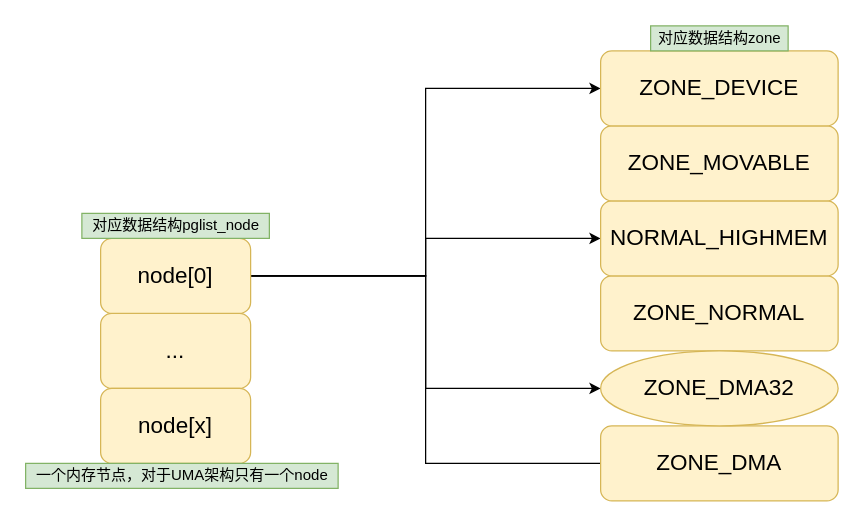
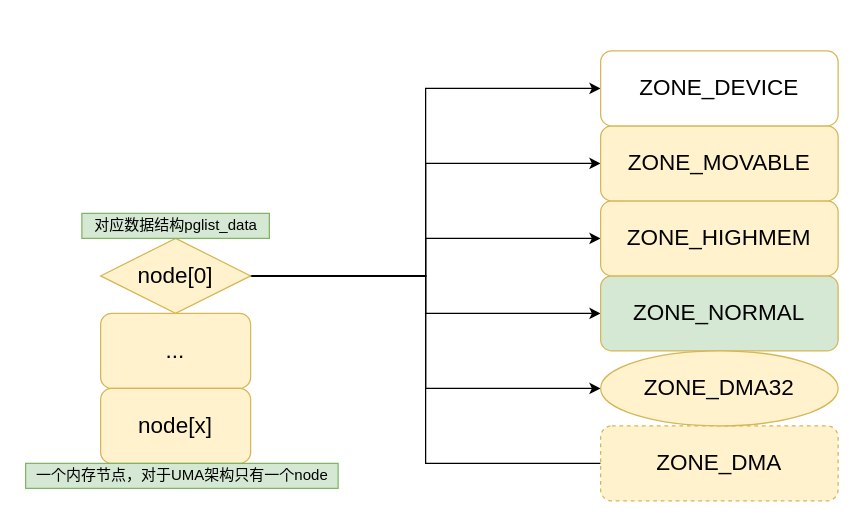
  <mxCell id="0" />
  <mxCell id="1" parent="0" />
  <mxCell id="2" value="&lt;font style=&quot;font-size: 18px&quot;&gt;...&lt;/font&gt;" style="rounded=1;whiteSpace=wrap;html=1;fillColor=#fff2cc;strokeColor=#d6b656;" vertex="1" parent="1"><mxGeometry x="80" y="250" width="120" height="60" as="geometry" /></mxCell>
  <mxCell id="3" value="&lt;font style=&quot;font-size: 18px&quot;&gt;node[x]&lt;/font&gt;" style="rounded=1;whiteSpace=wrap;html=1;fillColor=#fff2cc;strokeColor=#d6b656;" vertex="1" parent="1"><mxGeometry x="80" y="310" width="120" height="60" as="geometry" /></mxCell>
+ <mxCell id="4" style="edgeStyle=orthogonalEdgeStyle;rounded=0;orthogonalLoop=1;jettySize=auto;html=1;entryX=0;entryY=0.5;entryDx=0;entryDy=0;" edge="1" parent="1" source="10" target="13"><mxGeometry relative="1" as="geometry" /></mxCell>
  <mxCell id="5" style="edgeStyle=orthogonalEdgeStyle;rounded=0;orthogonalLoop=1;jettySize=auto;html=1;entryX=0;entryY=0.5;entryDx=0;entryDy=0;" edge="1" parent="1" source="10" target="15"><mxGeometry relative="1" as="geometry" /></mxCell>
  <mxCell id="6" style="edgeStyle=orthogonalEdgeStyle;rounded=0;orthogonalLoop=1;jettySize=auto;html=1;entryX=0;entryY=0.5;entryDx=0;entryDy=0;" edge="1" parent="1" source="10" target="14"><mxGeometry relative="1" as="geometry" /></mxCell>
  <mxCell id="7" style="edgeStyle=orthogonalEdgeStyle;rounded=0;orthogonalLoop=1;jettySize=auto;html=1;entryX=0;entryY=0.5;entryDx=0;entryDy=0;endArrow=none;" edge="1" parent="1" source="10" target="12"><mxGeometry relative="1" as="geometry" /></mxCell>
+ <mxCell id="8" style="edgeStyle=orthogonalEdgeStyle;rounded=0;orthogonalLoop=1;jettySize=auto;html=1;entryX=0;entryY=0.5;entryDx=0;entryDy=0;" edge="1" parent="1" source="10" target="16"><mxGeometry relative="1" as="geometry" /></mxCell>
  <mxCell id="9" style="edgeStyle=orthogonalEdgeStyle;rounded=0;orthogonalLoop=1;jettySize=auto;html=1;entryX=0;entryY=0.5;entryDx=0;entryDy=0;" edge="1" parent="1" source="10" target="17"><mxGeometry relative="1" as="geometry" /></mxCell>
- <mxCell id="10" value="&lt;font style=&quot;font-size: 18px&quot;&gt;node[0]&lt;/font&gt;" style="rounded=1;whiteSpace=wrap;html=1;fillColor=#fff2cc;strokeColor=#d6b656;" vertex="1" parent="1"><mxGeometry x="80" y="190" width="120" height="60" as="geometry" /></mxCell>
+ <mxCell id="10" value="&lt;font style=&quot;font-size: 18px&quot;&gt;node[0]&lt;/font&gt;" style="rhombus;whiteSpace=wrap;html=1;fillColor=#fff2cc;strokeColor=#d6b656;" vertex="1" parent="1"><mxGeometry x="80" y="190" width="120" height="60" as="geometry" /></mxCell>
  <mxCell id="11" value="一个内存节点，对于UMA架构只有一个node" style="text;html=1;align=center;verticalAlign=middle;resizable=0;points=[];autosize=1;fillColor=#d5e8d4;strokeColor=#82b366;" vertex="1" parent="1"><mxGeometry x="20" y="370" width="250" height="20" as="geometry" /></mxCell>
- <mxCell id="12" value="&lt;font style=&quot;font-size: 18px&quot;&gt;ZONE_DMA&lt;/font&gt;" style="rounded=1;whiteSpace=wrap;html=1;fillColor=#fff2cc;strokeColor=#d6b656;" vertex="1" parent="1"><mxGeometry x="480" y="340" width="190" height="60" as="geometry" /></mxCell>
- <mxCell id="13" value="&lt;font style=&quot;font-size: 18px&quot;&gt;ZONE_NORMAL&lt;/font&gt;" style="rounded=1;whiteSpace=wrap;html=1;fillColor=#fff2cc;strokeColor=#d6b656;" vertex="1" parent="1"><mxGeometry x="480" y="220" width="190" height="60" as="geometry" /></mxCell>
+ <mxCell id="12" value="&lt;font style=&quot;font-size: 18px&quot;&gt;ZONE_DMA&lt;/font&gt;" style="rounded=1;whiteSpace=wrap;html=1;fillColor=#fff2cc;strokeColor=#d6b656;dashed=1;" vertex="1" parent="1"><mxGeometry x="480" y="340" width="190" height="60" as="geometry" /></mxCell>
+ <mxCell id="13" value="&lt;font style=&quot;font-size: 18px&quot;&gt;ZONE_NORMAL&lt;/font&gt;" style="rounded=1;whiteSpace=wrap;html=1;fillColor=#d5e8d4;strokeColor=#d6b656;" vertex="1" parent="1"><mxGeometry x="480" y="220" width="190" height="60" as="geometry" /></mxCell>
  <mxCell id="14" value="&lt;font style=&quot;font-size: 18px&quot;&gt;ZONE_DMA32&lt;/font&gt;" style="ellipse;whiteSpace=wrap;html=1;fillColor=#fff2cc;strokeColor=#d6b656;" vertex="1" parent="1"><mxGeometry x="480" y="280" width="190" height="60" as="geometry" /></mxCell>
- <mxCell id="15" value="&lt;font style=&quot;font-size: 18px&quot;&gt;NORMAL_HIGHMEM&lt;/font&gt;" style="rounded=1;whiteSpace=wrap;html=1;fillColor=#fff2cc;strokeColor=#d6b656;" vertex="1" parent="1"><mxGeometry x="480" y="160" width="190" height="60" as="geometry" /></mxCell>
+ <mxCell id="15" value="&lt;font style=&quot;font-size: 18px&quot;&gt;ZONE_HIGHMEM&lt;/font&gt;" style="rounded=1;whiteSpace=wrap;html=1;fillColor=#fff2cc;strokeColor=#d6b656;" vertex="1" parent="1"><mxGeometry x="480" y="160" width="190" height="60" as="geometry" /></mxCell>
  <mxCell id="16" value="&lt;font style=&quot;font-size: 18px&quot;&gt;ZONE_MOVABLE&lt;/font&gt;" style="rounded=1;whiteSpace=wrap;html=1;fillColor=#fff2cc;strokeColor=#d6b656;" vertex="1" parent="1"><mxGeometry x="480" y="100" width="190" height="60" as="geometry" /></mxCell>
- <mxCell id="17" value="&lt;font style=&quot;font-size: 18px&quot;&gt;ZONE_DEVICE&lt;/font&gt;" style="rounded=1;whiteSpace=wrap;html=1;fillColor=#fff2cc;strokeColor=#d6b656;" vertex="1" parent="1"><mxGeometry x="480" y="40" width="190" height="60" as="geometry" /></mxCell>
- <mxCell id="18" value="对应数据结构pglist_node" style="text;html=1;align=center;verticalAlign=middle;resizable=0;points=[];autosize=1;fillColor=#d5e8d4;strokeColor=#82b366;" vertex="1" parent="1"><mxGeometry x="65" y="170" width="150" height="20" as="geometry" /></mxCell>
- <mxCell id="19" value="对应数据结构zone" style="text;html=1;align=center;verticalAlign=middle;resizable=0;points=[];autosize=1;fillColor=#d5e8d4;strokeColor=#82b366;" vertex="1" parent="1"><mxGeometry x="520" y="20" width="110" height="20" as="geometry" /></mxCell>
+ <mxCell id="17" value="&lt;font style=&quot;font-size: 18px&quot;&gt;ZONE_DEVICE&lt;/font&gt;" style="rounded=1;whiteSpace=wrap;html=1;fillColor=#ffffff;strokeColor=#d6b656;" vertex="1" parent="1"><mxGeometry x="480" y="40" width="190" height="60" as="geometry" /></mxCell>
+ <mxCell id="18" value="对应数据结构pglist_data" style="text;html=1;align=center;verticalAlign=middle;resizable=0;points=[];autosize=1;fillColor=#d5e8d4;strokeColor=#82b366;" vertex="1" parent="1"><mxGeometry x="65" y="170" width="150" height="20" as="geometry" /></mxCell>
